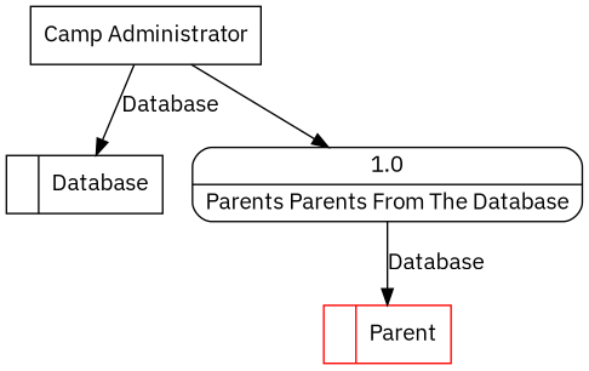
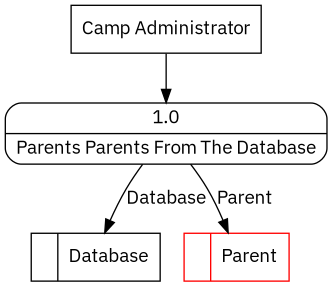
  digraph {
    fontname="IBM Plex Sans"
    node [fontname="IBM Plex Sans" shape=record]
    edge [fontname="IBM Plex Sans"]
    n1 [label="<f0>  |<f1> Database "]
    n2 [color=red label="<f0>  |<f1> Parent "]
    n3 [label="Camp Administrator" shape=box]
    n4 [label="{<f0> 1.0|<f1> Parents Parents From The Database }" shape=Mrecord]
    n3 -> n4
-   n3 -> n1 [label=Database]
-   n4 -> n2 [label=Database]
+   n4 -> n1 [label=Database]
+   n4 -> n2 [label=Parent]
  }
